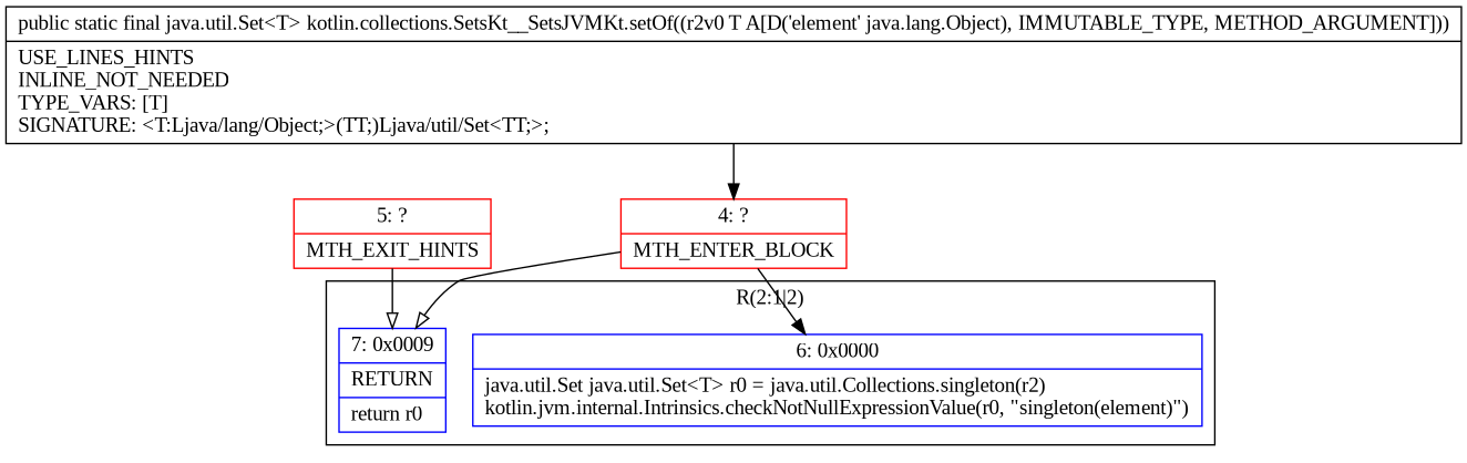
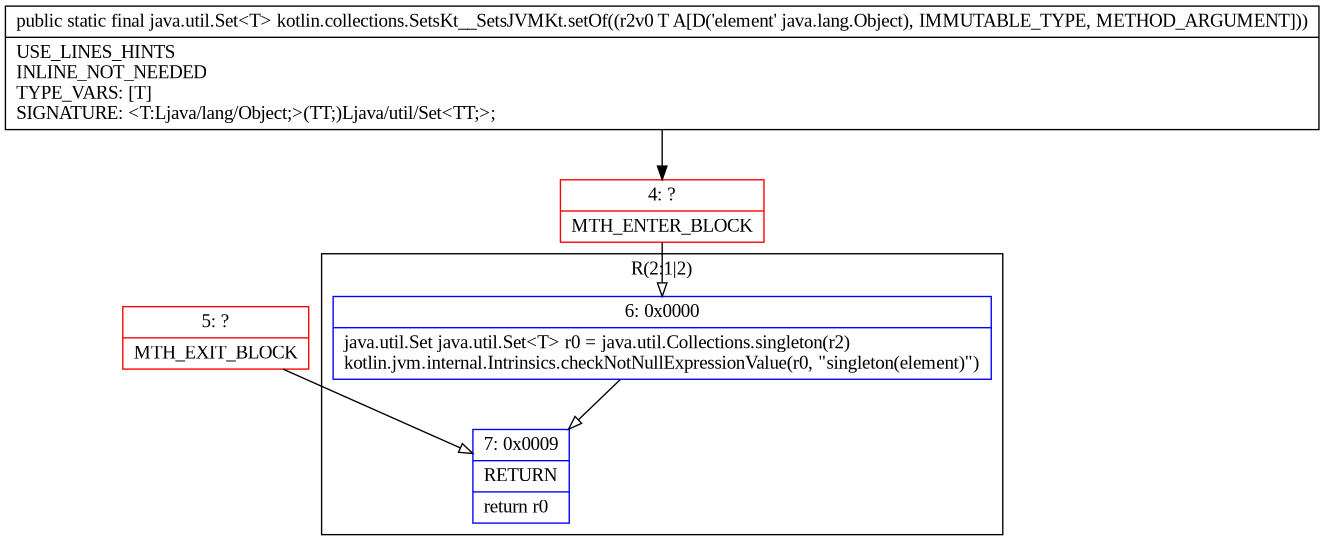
  digraph {
    fontname="Liberation Serif"
    node [color=blue fontname="Liberation Serif" shape=record]
    edge [arrowhead=onormal fontname="Liberation Serif"]
    n1 [label="{6\:\ 0x0000|java.util.Set java.util.Set\<T\> r0 = java.util.Collections.singleton(r2)\lkotlin.jvm.internal.Intrinsics.checkNotNullExpressionValue(r0, \"singleton(element)\")\l}"]
    n2 [label="{7\:\ 0x0009|RETURN\l|return r0\l}"]
-   n3 [color=red label="{5\:\ ?|MTH_EXIT_HINTS\l}"]
+   n3 [color=red label="{5\:\ ?|MTH_EXIT_BLOCK\l}"]
    n4 [color=red label="{4\:\ ?|MTH_ENTER_BLOCK\l}"]
    n5 [label="{public static final java.util.Set\<T\> kotlin.collections.SetsKt__SetsJVMKt.setOf((r2v0 T A[D('element' java.lang.Object), IMMUTABLE_TYPE, METHOD_ARGUMENT]))  | USE_LINES_HINTS\lINLINE_NOT_NEEDED\lTYPE_VARS: [T]\lSIGNATURE: \<T:Ljava\/lang\/Object;\>(TT;)Ljava\/util\/Set\<TT;\>;\l}" color=""]
    subgraph cluster_1 {
      label="R(2:1|2)"
      n1
      n2
    }
-   n4 -> n2
+   n1 -> n2
    n3 -> n2
-   n4 -> n1 [arrowhead=normal]
+   n4 -> n1
    n5 -> n4 [arrowhead=normal]
  }
